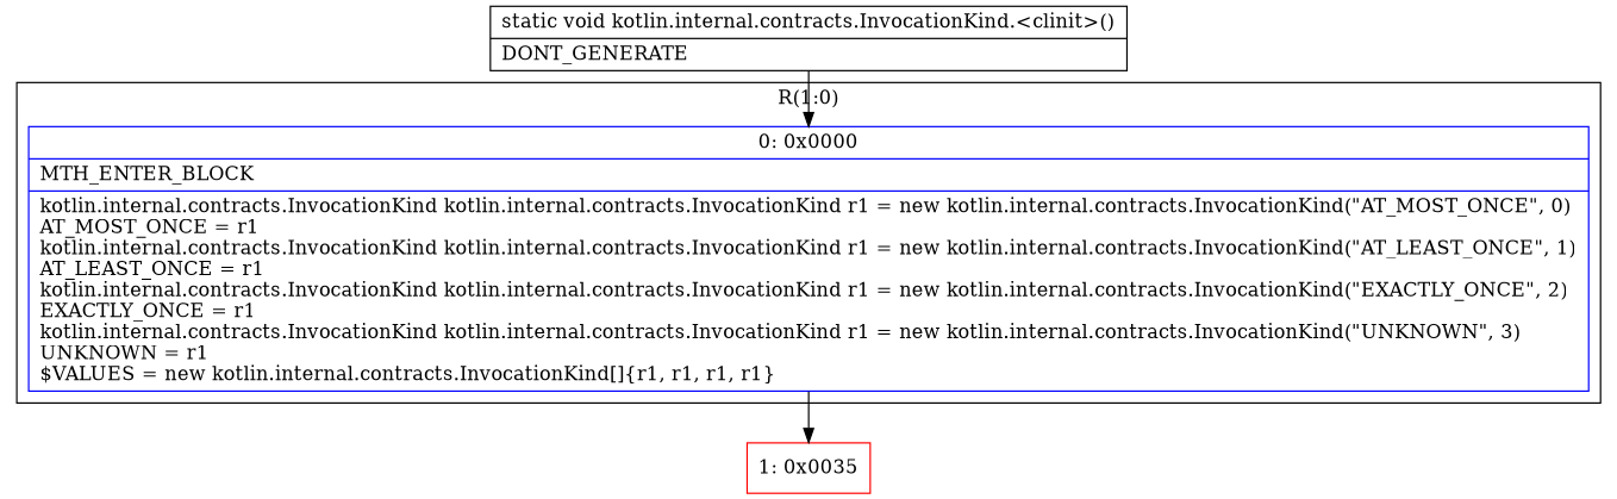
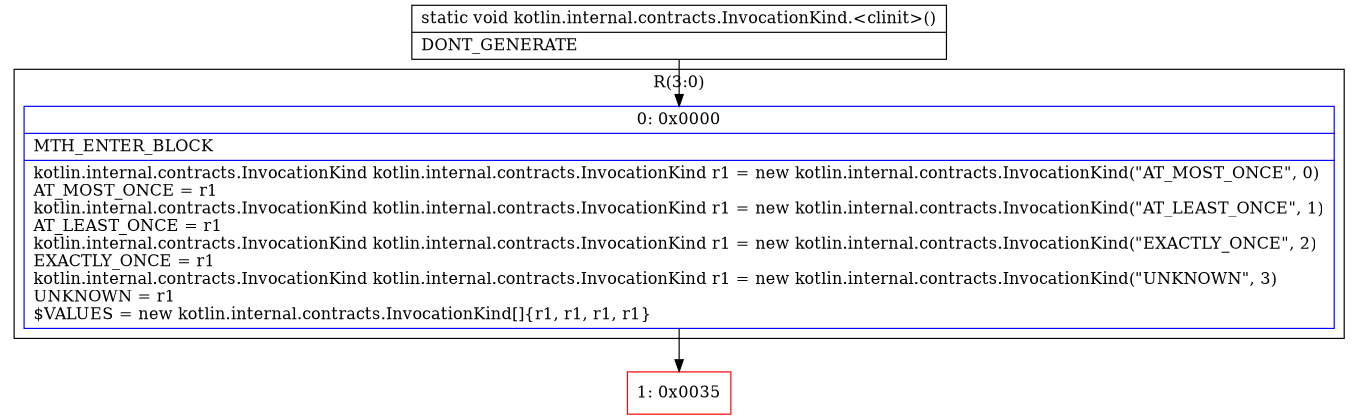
  digraph {
    node [shape=record]
    n1 [color=blue label="{0\:\ 0x0000|MTH_ENTER_BLOCK\l|kotlin.internal.contracts.InvocationKind kotlin.internal.contracts.InvocationKind r1 = new kotlin.internal.contracts.InvocationKind(\"AT_MOST_ONCE\", 0)\lAT_MOST_ONCE = r1\lkotlin.internal.contracts.InvocationKind kotlin.internal.contracts.InvocationKind r1 = new kotlin.internal.contracts.InvocationKind(\"AT_LEAST_ONCE\", 1)\lAT_LEAST_ONCE = r1\lkotlin.internal.contracts.InvocationKind kotlin.internal.contracts.InvocationKind r1 = new kotlin.internal.contracts.InvocationKind(\"EXACTLY_ONCE\", 2)\lEXACTLY_ONCE = r1\lkotlin.internal.contracts.InvocationKind kotlin.internal.contracts.InvocationKind r1 = new kotlin.internal.contracts.InvocationKind(\"UNKNOWN\", 3)\lUNKNOWN = r1\l$VALUES = new kotlin.internal.contracts.InvocationKind[]\{r1, r1, r1, r1\}\l}"]
    n2 [color=red label="{1\:\ 0x0035}"]
    n3 [label="{static void kotlin.internal.contracts.InvocationKind.\<clinit\>()  | DONT_GENERATE\l}"]
    subgraph cluster_1 {
-     label="R(1:0)"
+     label="R(3:0)"
      n1
    }
    n1 -> n2
    n3 -> n1
  }
